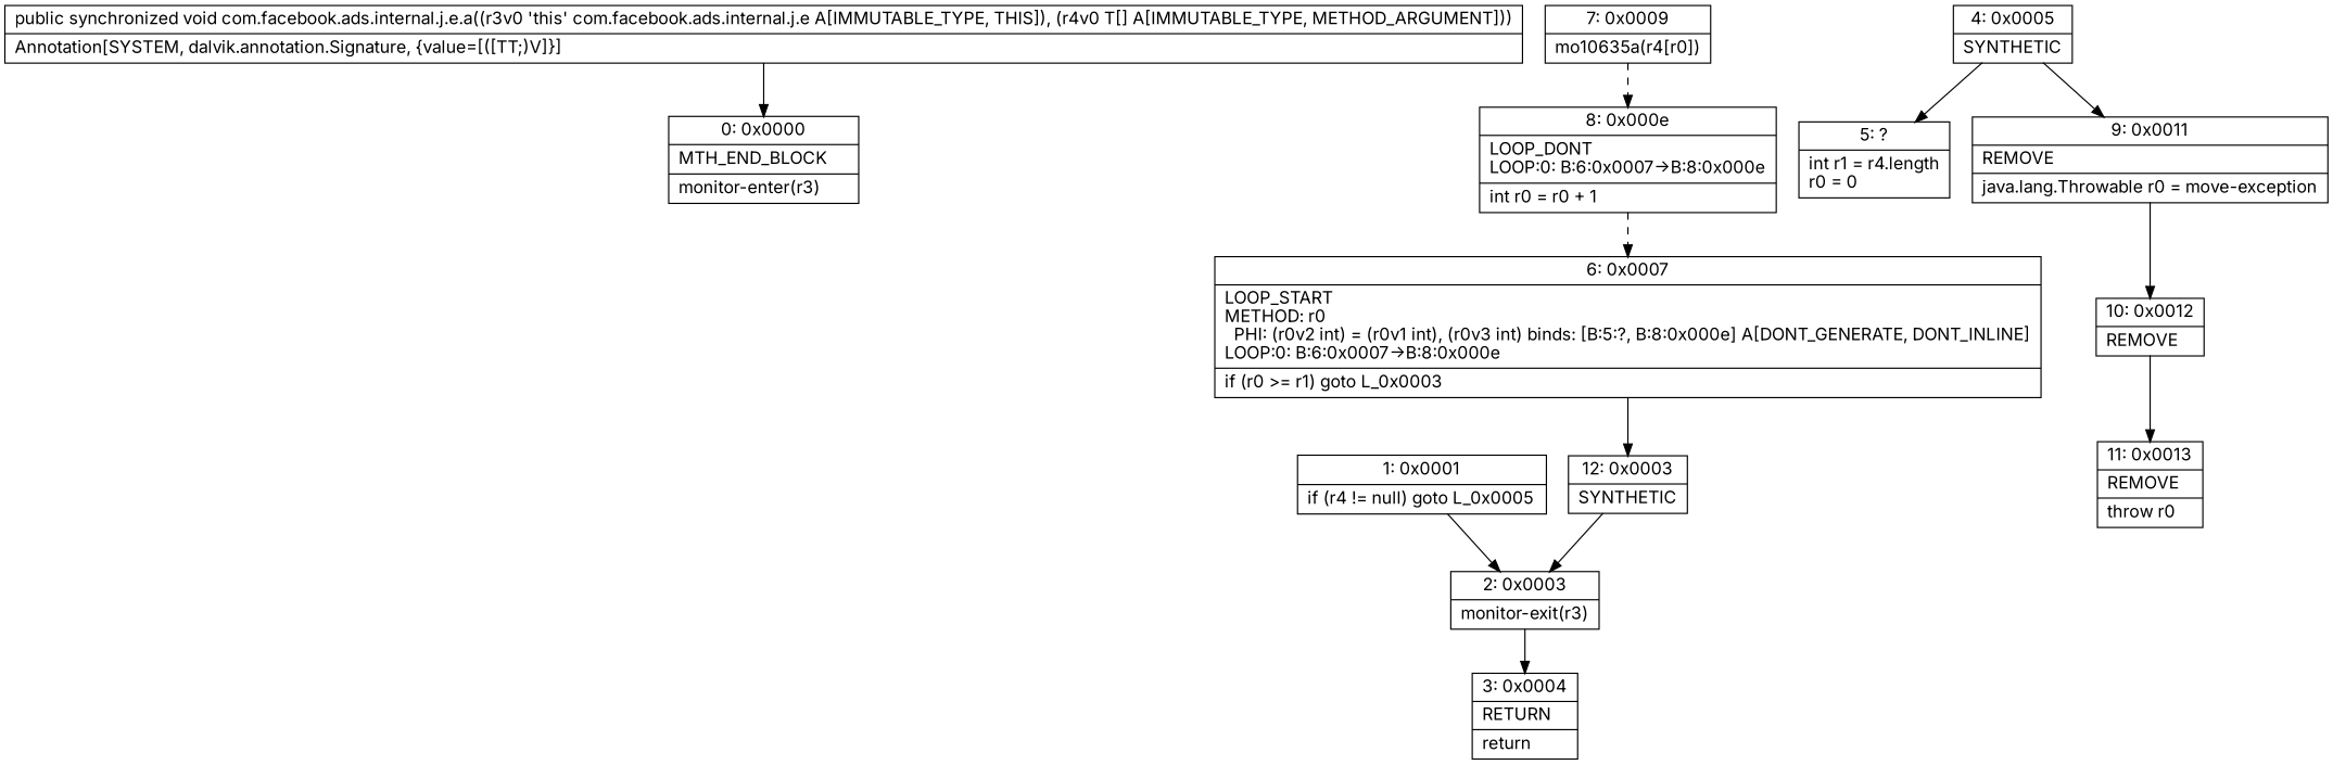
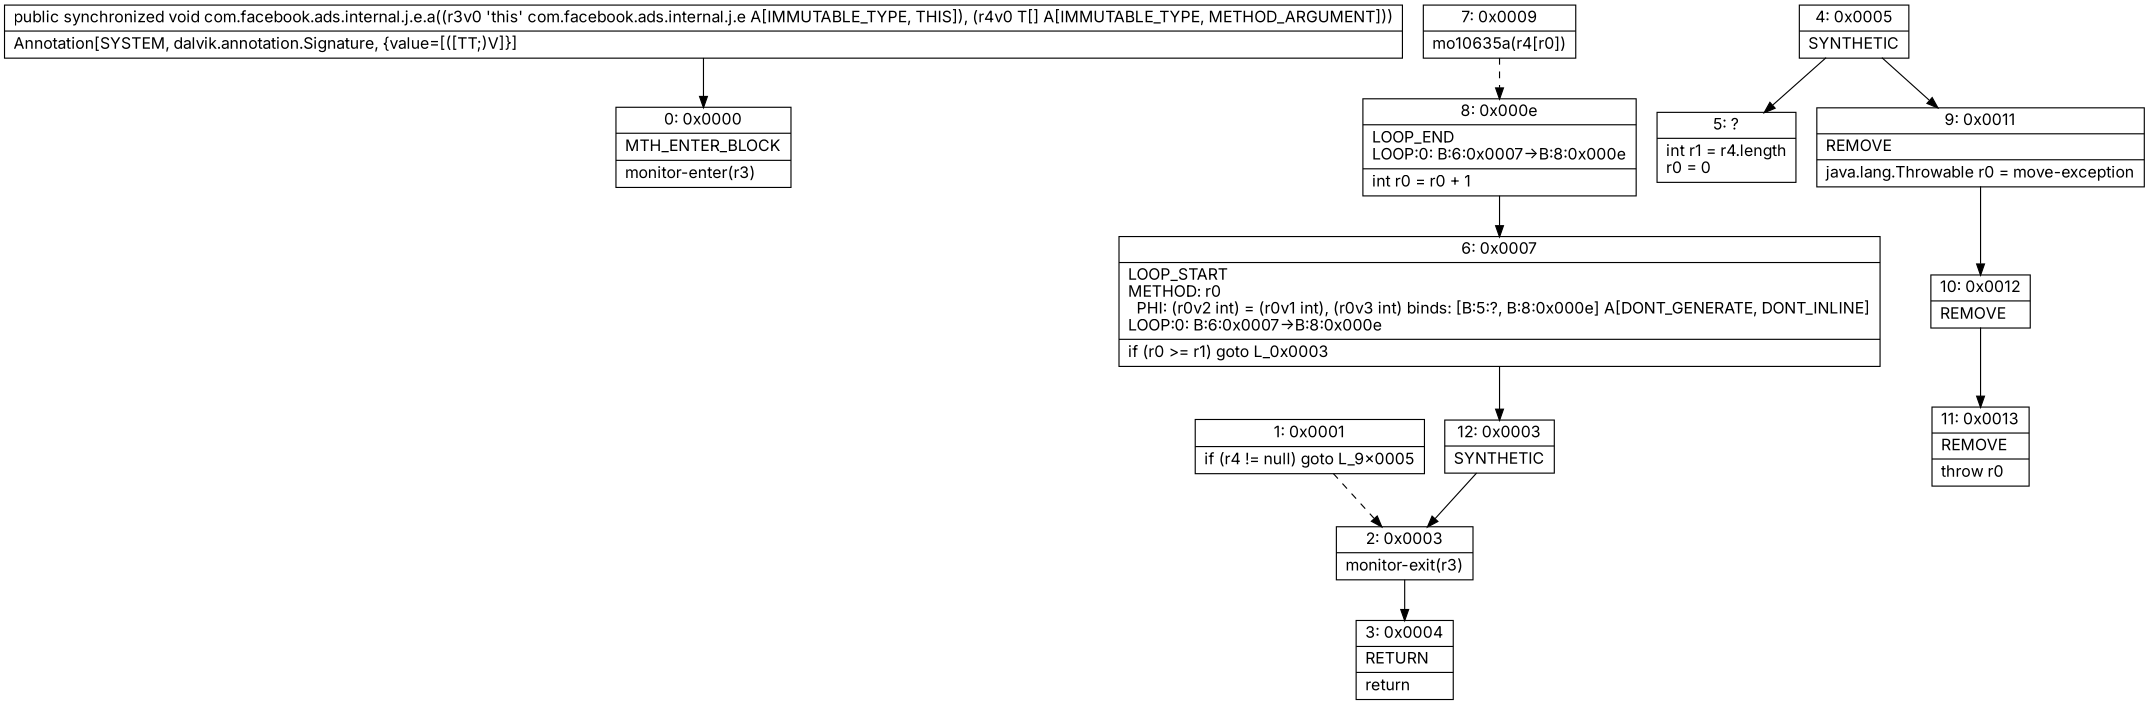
  digraph {
    fontname=Inter
    node [fontname=Inter shape=record]
    edge [fontname=Inter]
-   n1 [label="{0\:\ 0x0000|MTH_END_BLOCK\l|monitor\-enter(r3)\l}"]
-   n2 [label="{1\:\ 0x0001|if (r4 != null) goto L_0x0005\l}"]
+   n1 [label="{0\:\ 0x0000|MTH_ENTER_BLOCK\l|monitor\-enter(r3)\l}"]
+   n2 [label="{1\:\ 0x0001|if (r4 != null) goto L_9x0005\l}"]
    n3 [label="{2\:\ 0x0003|monitor\-exit(r3)\l}"]
    n4 [label="{3\:\ 0x0004|RETURN\l|return\l}"]
    n5 [label="{4\:\ 0x0005|SYNTHETIC\l}"]
    n6 [label="{5\:\ ?|int r1 = r4.length\lr0 = 0\l}"]
    n7 [label="{9\:\ 0x0011|REMOVE\l|java.lang.Throwable r0 = move\-exception\l}"]
    n8 [label="{10\:\ 0x0012|REMOVE\l}"]
    n9 [label="{6\:\ 0x0007|LOOP_START\lMETHOD: r0 \l  PHI: (r0v2 int) = (r0v1 int), (r0v3 int) binds: [B:5:?, B:8:0x000e] A[DONT_GENERATE, DONT_INLINE]\lLOOP:0: B:6:0x0007\-\>B:8:0x000e\l|if (r0 \>= r1) goto L_0x0003\l}"]
    n10 [label="{12\:\ 0x0003|SYNTHETIC\l}"]
    n11 [label="{7\:\ 0x0009|mo10635a(r4[r0])\l}"]
-   n12 [label="{8\:\ 0x000e|LOOP_DONT\lLOOP:0: B:6:0x0007\-\>B:8:0x000e\l|int r0 = r0 + 1\l}"]
+   n12 [label="{8\:\ 0x000e|LOOP_END\lLOOP:0: B:6:0x0007\-\>B:8:0x000e\l|int r0 = r0 + 1\l}"]
    n13 [label="{11\:\ 0x0013|REMOVE\l|throw r0\l}"]
    n14 [label="{public synchronized void com.facebook.ads.internal.j.e.a((r3v0 'this' com.facebook.ads.internal.j.e A[IMMUTABLE_TYPE, THIS]), (r4v0 T[] A[IMMUTABLE_TYPE, METHOD_ARGUMENT]))  | Annotation[SYSTEM, dalvik.annotation.Signature, \{value=[([TT;)V]\}]\l}"]
-   n2 -> n3 [style=solid]
+   n2 -> n3 [style=dashed]
    n3 -> n4
    n5 -> n6
    n5 -> n7
    n7 -> n8
    n8 -> n13
    n9 -> n10
    n10 -> n3
    n11 -> n12 [style=dashed]
-   n12 -> n9 [style=dashed]
+   n12 -> n9
    n14 -> n1
  }
